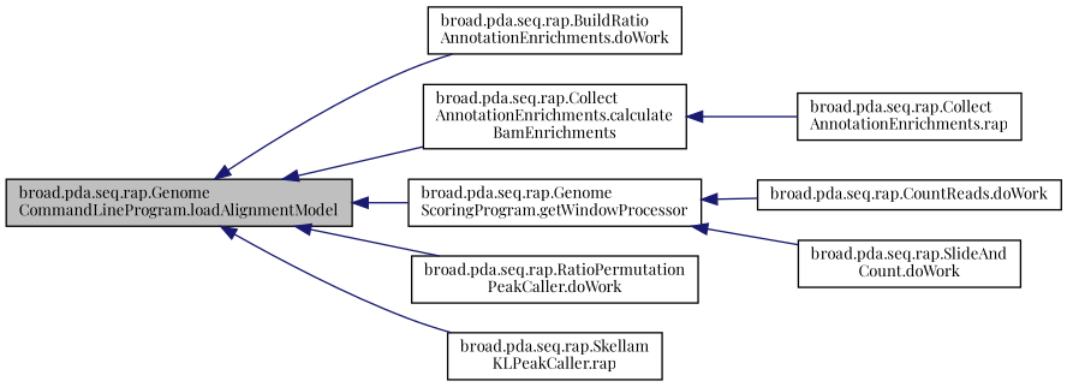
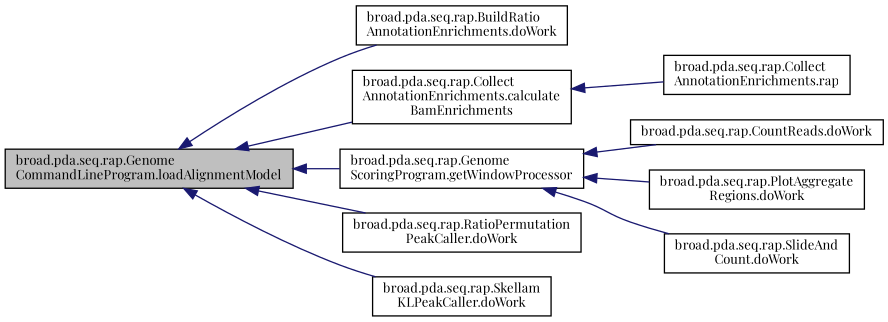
  digraph {
    fontname="Playfair Display"
    rankdir=LR
    node [color=black fillcolor=white fontname="Playfair Display" fontsize=10 shape=record style=filled]
    edge [color=midnightblue dir=back fontname="Playfair Display" fontsize=10 labelfontname=Helvetica labelfontsize=10 style=solid]
    n1 [fillcolor=grey75 fontcolor=black height=0.2 label="broad.pda.seq.rap.Genome\lCommandLineProgram.loadAlignmentModel" width=0.4]
    n2 [height=0.2 label="broad.pda.seq.rap.BuildRatio\lAnnotationEnrichments.doWork" width=0.4]
    n3 [height=0.2 label="broad.pda.seq.rap.Collect\lAnnotationEnrichments.calculate\lBamEnrichments" width=0.4]
    n4 [height=0.2 label="broad.pda.seq.rap.Genome\lScoringProgram.getWindowProcessor" width=0.4]
    n5 [height=0.2 label="broad.pda.seq.rap.RatioPermutation\lPeakCaller.doWork" width=0.4]
-   n6 [height=0.2 label="broad.pda.seq.rap.Skellam\lKLPeakCaller.rap" width=0.4]
+   n6 [height=0.2 label="broad.pda.seq.rap.Skellam\lKLPeakCaller.doWork" width=0.4]
    n7 [height=0.2 label="broad.pda.seq.rap.Collect\lAnnotationEnrichments.rap" width=0.4]
    n8 [height=0.2 label="broad.pda.seq.rap.CountReads.doWork" width=0.4]
+   n9 [height=0.2 label="broad.pda.seq.rap.PlotAggregate\lRegions.doWork" width=0.4]
    n10 [height=0.2 label="broad.pda.seq.rap.SlideAnd\lCount.doWork" width=0.4]
    n1 -> n2
    n1 -> n3
    n1 -> n4
    n1 -> n5
    n1 -> n6
    n3 -> n7
    n4 -> n8
+   n4 -> n9
    n4 -> n10
  }
